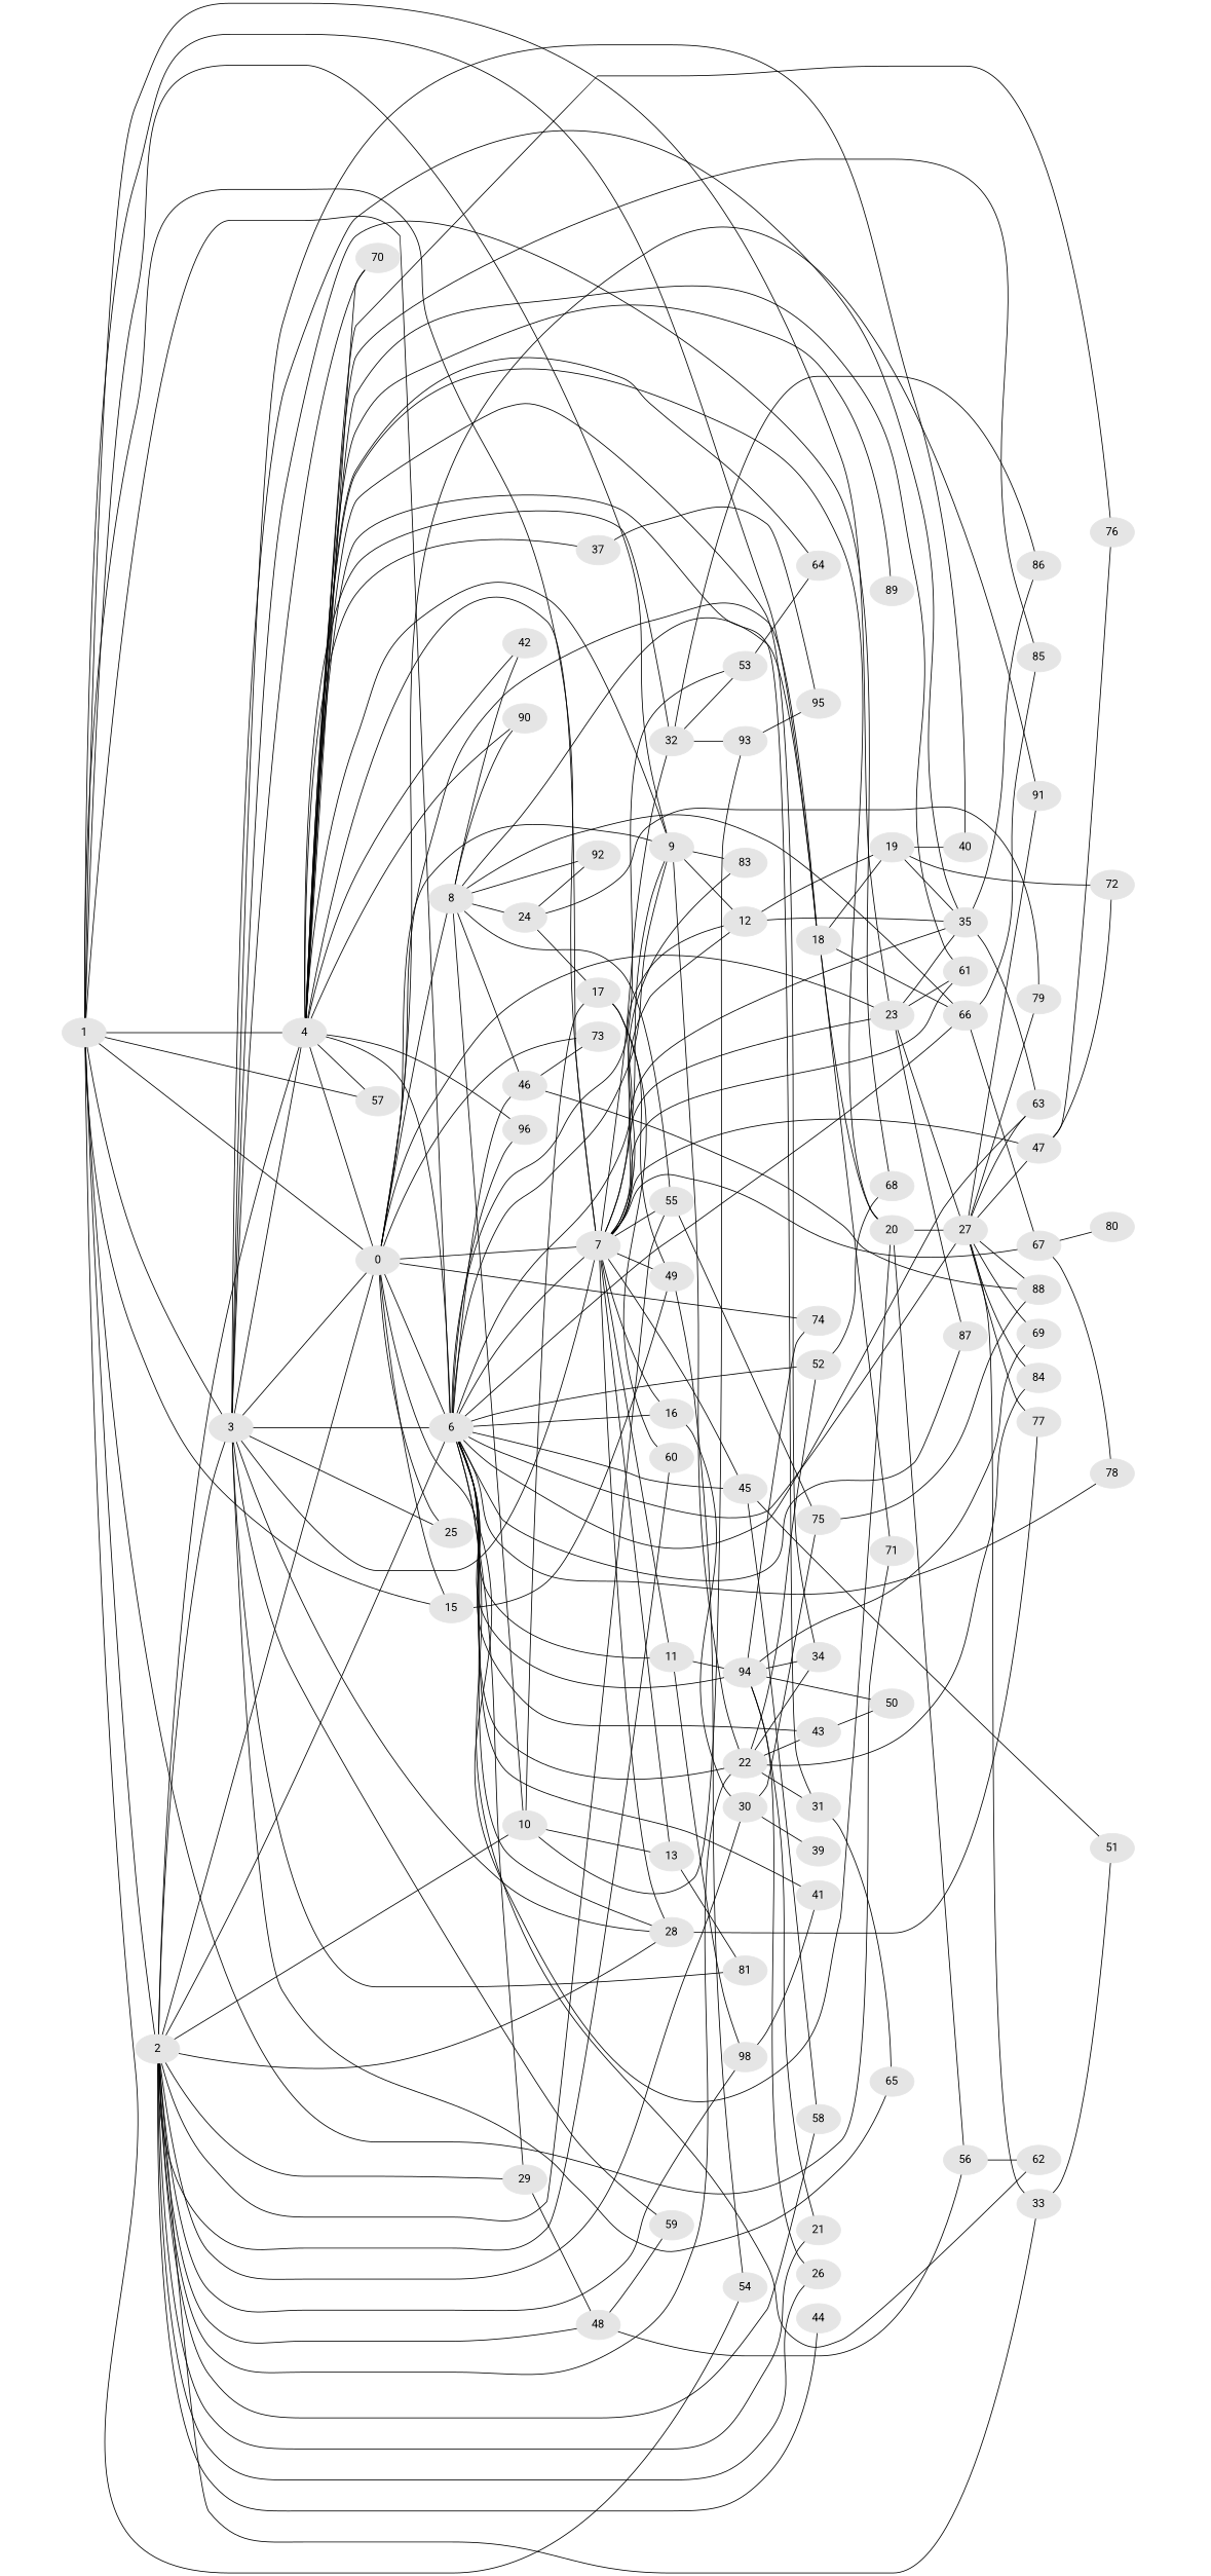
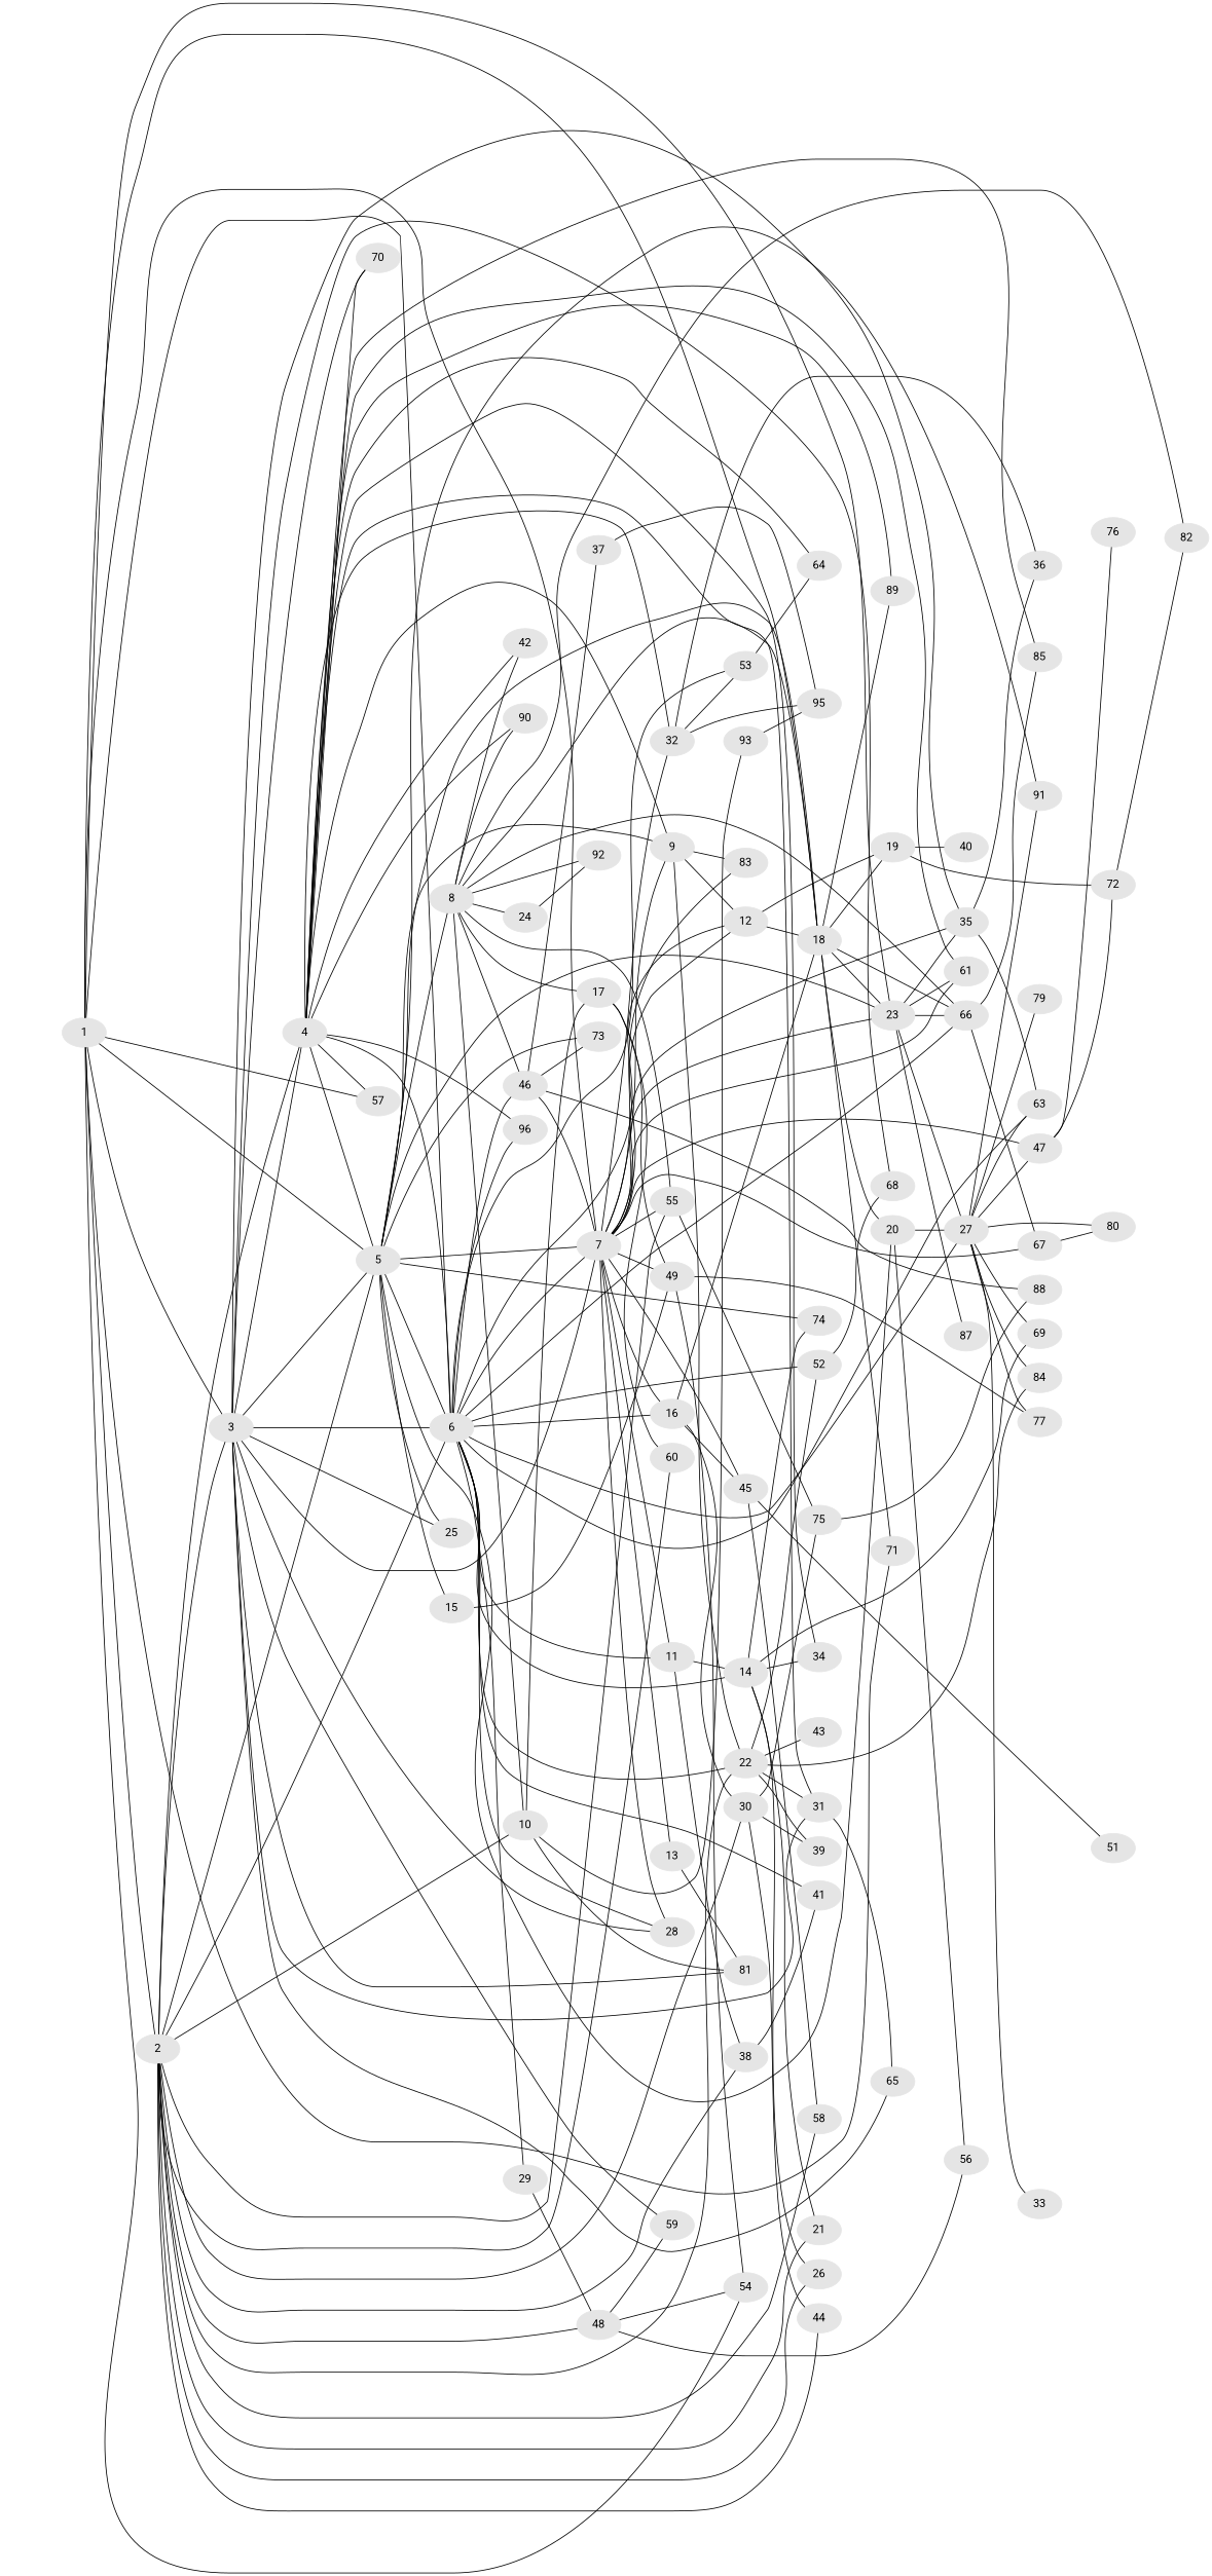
  graph {
    fontname=Roboto
    rankdir=LR
    node [color=gray90 fontname=Roboto style=filled]
    edge [fontname=Roboto weight=1.0]
    1
    2
    3
    4
-   5 [label=0]
+   5
    6
    7
    9
    15
    18
    23
    54
    57
    71
    10
    21
    22
    26
    28
    29
    30
    33
-   38 [label=98]
+   38
    44
    48
    58
    60
    55
    25
    35
    40
    59
    65
    68
    70
    81
    20
    31
    32
    34
    n41 [label=96]
    37
    42
    61
    64
    76
    85
    89
    90
    8
    73
    74
    91
    11
    12
-   14 [label=94]
+   14
    16
    27
    41
    43
    45
    46
    52
    53
-   62
    63
    66
-   78
    87
    49
    13
    47
    67
    83
    19
    17
    93
    39
    84
    77
    75
    51
    56
-   86
+   86 [label=36]
    95
    24
+   82
    92
-   50
    69
    79
    80
    88
    72
    1 -- 2 [weight=2.0]
    1 -- 3
-   1 -- 4 [weight=2.0]
    1 -- 5
    1 -- 6 [weight=2.0]
    1 -- 7
-   1 -- 9
-   1 -- 15
    1 -- 18
    1 -- 23 [weight=2.0]
    1 -- 54
    1 -- 57
    1 -- 71
    2 -- 3 [weight=2.0]
    2 -- 4 [weight=4.0]
    2 -- 5 [weight=3.0]
    2 -- 6 [weight=4.0]
    2 -- 10
    2 -- 21
    2 -- 22
    2 -- 26
-   2 -- 28
-   2 -- 29
    2 -- 30
-   2 -- 33
    2 -- 38
    2 -- 44
    2 -- 48
    2 -- 58
    2 -- 60
    2 -- 55 [weight=3.0]
    3 -- 4 [weight=2.0]
    3 -- 5
    3 -- 6 [weight=3.0]
    3 -- 7 [weight=2.0]
    3 -- 28
    3 -- 25
    3 -- 35
-   3 -- 40
+   3 -- 31
    3 -- 59
    3 -- 65
    3 -- 68
    3 -- 70
    3 -- 81
    4 -- 5 [weight=3.0]
    4 -- 6 [weight=4.0]
-   4 -- 7 [weight=2.0]
+   46 -- 7 [weight=2.0]
    4 -- 9
    4 -- 57 [weight=2.0]
    4 -- 70
-   4 -- 20
    4 -- 31
    4 -- 32
    4 -- 34
    4 -- n41
-   4 -- 37
+   46 -- 37
    4 -- 42
    4 -- 61
    4 -- 64
-   4 -- 76
    4 -- 85
    4 -- 89
    4 -- 90
    5 -- 6 [weight=2.0]
    5 -- 7
    5 -- 9
    5 -- 15
    5 -- 18
    5 -- 23
    5 -- 25
    5 -- 20
    5 -- 8
    5 -- 73
    5 -- 74
    5 -- 91
    6 -- 7 [weight=2.0]
-   6 -- 9 [weight=2.0]
    6 -- 22
    6 -- 28
    6 -- 29
    6 -- n41
    6 -- 11
    6 -- 12
    6 -- 14
    6 -- 16
    6 -- 27
    6 -- 41
-   6 -- 43
-   6 -- 45
+   16 -- 45
    6 -- 46
    6 -- 52
    6 -- 53
-   6 -- 62
    6 -- 63
    6 -- 66
-   6 -- 78
-   6 -- 87
    7 -- 9
    7 -- 23 [weight=2.0]
    7 -- 28 [weight=2.0]
    7 -- 55
    7 -- 35
    7 -- 32
    7 -- 61
    7 -- 11
    7 -- 12
    7 -- 16
    7 -- 45
    7 -- 49
    7 -- 13
    7 -- 47
    7 -- 67
    7 -- 83
    9 -- 22
    9 -- 12
    9 -- 83
    15 -- 49
+   18 -- 23
    18 -- 71
    18 -- 20
+   18 -- 89
    18 -- 66
    18 -- 19
    23 -- 35
    23 -- 61
    23 -- 27
+   23 -- 66
    23 -- 87
-   10 -- 13
+   10 -- 81
    10 -- 17
    10 -- 93
    22 -- 31
    22 -- 43
    22 -- 52
-   22 -- 34
+   22 -- 39
    22 -- 84
-   28 -- 77
+   49 -- 77
    29 -- 48
+   30 -- 44
    30 -- 39
    30 -- 75
-   33 -- 51
    38 -- 41
+   48 -- 54
    48 -- 59
    48 -- 56
    55 -- 75
    35 -- 63
    35 -- 86
    20 -- 27
    20 -- 56
    31 -- 65
    32 -- 53
-   32 -- 93
+   32 -- 95
    32 -- 86
    37 -- 95
    8 -- 18
    8 -- 10
    8 -- 55
    8 -- 42
    8 -- 90
    8 -- 46
    8 -- 66
-   24 -- 17
+   8 -- 17
    8 -- 24
+   8 -- 82
    8 -- 92
    11 -- 38
    11 -- 14
-   12 -- 35
+   12 -- 18
    12 -- 19
    14 -- 21
    14 -- 26
    14 -- 34
    14 -- 74
-   14 -- 50
    14 -- 69
+   16 -- 18
    16 -- 30
    27 -- 33
    27 -- 91
    27 -- 63
    27 -- 47
    27 -- 84
    27 -- 77
    27 -- 69
    27 -- 79
-   27 -- 88
-   43 -- 50
+   27 -- 80
    45 -- 58
    45 -- 51
    46 -- 73
    46 -- 88
    52 -- 68
    53 -- 64
    66 -- 85
    66 -- 67
    49 -- 54
    13 -- 81
    47 -- 76
    47 -- 72
-   67 -- 78
    67 -- 80
-   19 -- 35
    19 -- 40
    19 -- 72
    17 -- 60
    17 -- 49
    93 -- 95
    75 -- 88
-   56 -- 62
    24 -- 92
-   24 -- 79
+   72 -- 82
  }
